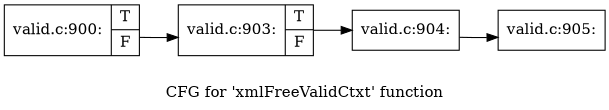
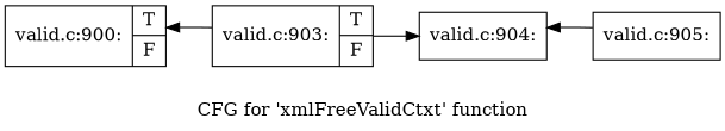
  digraph {
    label="CFG for 'xmlFreeValidCtxt' function"
    rankdir=LR
    node [shape=record]
    n1 [label="{valid.c:900:|{<s0>T|<s1>F}}"]
    n2 [label="{valid.c:903:|{<s0>T|<s1>F}}"]
    n3 [label="{valid.c:904:}"]
    n4 [label="{valid.c:905:}"]
-   n1 -> n2
+   n2 -> n1
    n2 -> n3
-   n3 -> n4
+   n4 -> n3
  }
